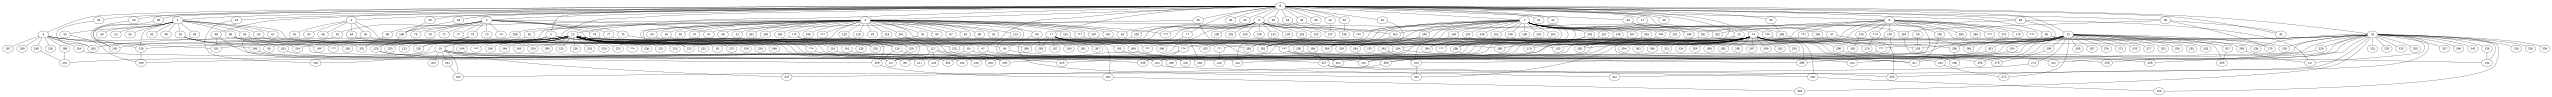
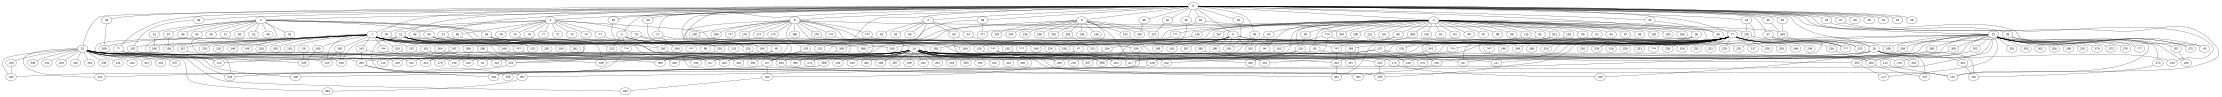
  graph {
    fontname="Liberation Mono"
    node [fontname="Liberation Mono"]
    edge [fontname="Liberation Mono"]
    0
    1
    2
    3
    4
    5
    6
    7
    8
    9
    10
    11
    12
    13
    14
    15
    16
    17
    18
    19
    20
    21
    22
    23
    24
    25
    26
    27
    28
    29
    30
    31
    32
    33
    34
    35
    36
    37
    38
    39
    40
    41
    42
    44
    45
    46
    47
    48
    49
    50
    51
    52
    53
    54
    55
    56
    57
    58
    60
    61
    218
    245
    64
    66
    65
    62
    63
    184
-   67
    68
    69
    70
    71
    72
    73
    74
    75
    76
    77
    78
    79
    229
    80
    81
    82
    83
    84
    85
    86
    87
    88
    89
    90
    91
    92
    93
    94
    95
    96
    97
    98
    99
    100
    101
    102
    103
    104
    105
    106
    107
    108
    109
    110
    111
    112
    113
    114
    115
    116
    118
    119
    120
    121
    122
    123
    124
    125
    131
    128
    130
    132
    133
    134
    129
    136
    137
    138
    135
    139
    126
    127
    140
    141
    142
    143
    144
    145
    146
    147
    148
    149
    150
    151
    152
    153
    154
    155
    156
    157
    158
    159
    160
    161
    162
    163
    164
    165
    166
    167
    168
    169
    170
    222
    171
    172
    173
    174
    175
    176
    177
    178
    179
    180
    181
    182
    183
    185
    186
    192
    194
    195
    196
    193
    187
    188
    189
    190
    191
    197
    198
    199
    200
    201
    202
    203
    204
    205
    206
    207
    208
    209
    210
    211
    212
    213
    214
    215
    216
    217
    219
    220
    221
    223
    224
    225
    226
    227
    228
    230
    231
    232
    233
    234
    235
    236
    237
    238
    239
    240
    241
    242
    243
    244
    246
    247
    248
    249
    256
    258
    259
    260
    261
    262
    257
    264
    265
    266
    267
    268
    269
    270
    271
    272
    273
    274
    275
    276
    277
    263
    250
    251
    252
    253
    254
    255
    295
    278
    279
    280
    281
    282
    283
    284
    285
    286
    287
    288
    289
    290
    291
    292
    293
    294
    296
    297
    298
    299
    300
    301
    302
    303
    304
    305
    306
    307
    308
    309
    310
    311
    312
+   313
    314
    315
    316
    317
    318
    319
    320
    321
    322
    323
    324
    325
    326
    327
    328
    329
    330
    331
    332
    333
    334
    335
    336
    337
    338
    339
    340
    341
    342
    343
    344
    345
    346
    347
    348
    349
    59
    117
    0 -- 1
    0 -- 2
    0 -- 3
    0 -- 4
    0 -- 5
    0 -- 6
    0 -- 7
    0 -- 8
    0 -- 9
    0 -- 10
    0 -- 11
    0 -- 12
    0 -- 13
    0 -- 14
    0 -- 15
    0 -- 16
    0 -- 17
    0 -- 18
    0 -- 19
    0 -- 20
    0 -- 21
    0 -- 22
    0 -- 23
    0 -- 24
    0 -- 25
    0 -- 26
    0 -- 27
    0 -- 28
    0 -- 29
    0 -- 30
    0 -- 31
    0 -- 32
    0 -- 33
    0 -- 34
    0 -- 35
    0 -- 36
    0 -- 37
    0 -- 38
    0 -- 39
    0 -- 40
    0 -- 41
    0 -- 42
    0 -- 44
    0 -- 45
    0 -- 46
    0 -- 47
    1 -- 48
    1 -- 49
    1 -- 50
    1 -- 51
    1 -- 52
    1 -- 53
    1 -- 54
    1 -- 55
    1 -- 56
    1 -- 57
    1 -- 58
    1 -- 60
    1 -- 61
    1 -- 218
    1 -- 245
    2 -- 64
    2 -- 66
    2 -- 65
    2 -- 62
    2 -- 63
    2 -- 184
-   3 -- 67
    3 -- 68
    3 -- 69
    3 -- 70
    3 -- 71
    3 -- 72
    3 -- 73
    3 -- 74
    3 -- 75
    3 -- 76
    3 -- 77
    3 -- 78
    3 -- 79
    3 -- 229
    4 -- 80
    4 -- 81
    4 -- 82
    4 -- 83
    4 -- 84
    4 -- 85
    4 -- 86
    4 -- 87
    4 -- 88
    4 -- 89
    4 -- 90
    4 -- 91
    4 -- 92
    4 -- 93
    4 -- 94
    4 -- 95
    4 -- 96
    4 -- 97
    4 -- 98
    4 -- 99
    4 -- 100
    4 -- 101
    4 -- 102
    4 -- 103
    4 -- 104
    4 -- 105
    4 -- 106
    4 -- 107
    4 -- 108
    4 -- 109
    4 -- 110
    4 -- 111
    4 -- 112
    4 -- 113
    4 -- 114
    4 -- 115
    4 -- 116
    4 -- 118
    4 -- 119
    4 -- 120
    4 -- 121
    5 -- 122
    5 -- 123
    5 -- 124
    5 -- 125
    5 -- 131
    6 -- 131
    6 -- 128
    6 -- 130
    6 -- 132
    6 -- 133
    6 -- 134
    6 -- 129
    6 -- 136
    6 -- 137
    6 -- 138
    6 -- 135
    6 -- 139
    6 -- 126
    6 -- 127
    7 -- 140
    7 -- 141
    7 -- 142
    7 -- 143
    7 -- 144
    7 -- 145
    7 -- 146
    7 -- 147
    7 -- 148
    7 -- 149
    7 -- 150
    7 -- 151
    7 -- 152
    7 -- 153
    7 -- 154
    7 -- 155
    7 -- 156
    7 -- 157
    7 -- 158
    7 -- 159
    7 -- 160
    7 -- 161
    7 -- 162
    7 -- 163
    7 -- 164
    7 -- 165
    7 -- 166
    7 -- 167
    7 -- 168
    7 -- 169
    7 -- 170
    7 -- 222
    8 -- 184
    8 -- 171
    8 -- 172
    8 -- 173
    8 -- 174
    8 -- 175
    8 -- 176
    8 -- 177
    8 -- 178
    8 -- 179
    8 -- 180
    8 -- 181
    8 -- 182
    8 -- 183
    8 -- 185
    8 -- 186
    9 -- 192
    9 -- 194
    9 -- 195
    9 -- 196
    9 -- 193
    9 -- 187
    9 -- 188
    9 -- 189
    9 -- 190
    9 -- 191
    10 -- 100
    11 -- 197
    11 -- 198
    11 -- 199
    11 -- 200
    11 -- 201
    11 -- 202
    11 -- 203
    11 -- 204
    11 -- 205
    11 -- 206
    11 -- 207
    11 -- 208
    12 -- 16
    12 -- 47
    12 -- 218
    12 -- 245
    12 -- 229
    12 -- 222
    12 -- 209
    12 -- 210
    12 -- 211
    12 -- 212
    12 -- 213
    12 -- 214
    12 -- 215
    12 -- 216
    12 -- 217
    12 -- 219
    12 -- 220
    12 -- 221
    12 -- 223
    12 -- 224
    12 -- 225
    12 -- 226
    12 -- 227
    12 -- 228
    12 -- 230
    12 -- 231
    12 -- 232
    12 -- 233
    12 -- 234
    12 -- 235
    12 -- 236
    12 -- 237
    12 -- 238
    12 -- 239
    12 -- 240
    12 -- 241
    12 -- 242
    12 -- 243
    12 -- 244
    12 -- 246
    12 -- 247
    12 -- 248
    12 -- 249
    13 -- 256
    13 -- 258
    13 -- 259
    13 -- 260
    13 -- 261
    13 -- 262
    13 -- 257
    13 -- 264
    13 -- 265
    13 -- 266
    13 -- 267
    13 -- 268
    13 -- 269
    13 -- 270
    13 -- 271
    13 -- 272
    13 -- 273
    13 -- 274
    13 -- 275
    13 -- 276
    13 -- 277
    13 -- 263
    13 -- 250
    13 -- 251
    13 -- 252
    13 -- 253
    13 -- 254
    13 -- 255
    13 -- 295
    14 -- 58
    14 -- 127
    14 -- 295
    14 -- 278
    14 -- 279
    14 -- 280
    14 -- 281
    14 -- 282
    14 -- 283
    14 -- 284
    14 -- 285
    14 -- 286
    14 -- 287
    14 -- 288
    14 -- 289
    14 -- 290
    14 -- 291
    14 -- 292
    14 -- 293
    14 -- 294
    14 -- 296
    14 -- 297
    14 -- 298
    14 -- 299
    14 -- 300
    14 -- 301
    14 -- 302
    14 -- 303
    14 -- 304
    14 -- 305
    14 -- 306
    14 -- 307
    14 -- 308
    14 -- 309
    14 -- 310
    14 -- 311
    14 -- 312
+   14 -- 313
    14 -- 314
    15 -- 204
    15 -- 315
    15 -- 316
    15 -- 317
    15 -- 318
    15 -- 319
    15 -- 320
    15 -- 321
    15 -- 322
    15 -- 323
    15 -- 324
    15 -- 325
    15 -- 326
-   320 -- 327
+   15 -- 327
    15 -- 328
    15 -- 329
    15 -- 330
    15 -- 331
    15 -- 332
    15 -- 333
    15 -- 334
    15 -- 335
    15 -- 336
    15 -- 337
    15 -- 338
    15 -- 339
    15 -- 340
    15 -- 341
    15 -- 342
    16 -- 127
    16 -- 343
    16 -- 344
    16 -- 345
    16 -- 346
    16 -- 347
    16 -- 348
    16 -- 349
    17 -- 206
    17 -- 286
    18 -- 163
    19 -- 245
    21 -- 155
+   21 -- 313
    22 -- 99
    23 -- 124
    23 -- 327
    24 -- 349
-   25 -- 67
    25 -- 183
    27 -- 255
    28 -- 162
    28 -- 295
    28 -- 317
    29 -- 195
    30 -- 218
    33 -- 160
    34 -- 229
    34 -- 181
    35 -- 100
    37 -- 212
    37 -- 260
    38 -- 121
    38 -- 141
    39 -- 41
    39 -- 154
    39 -- 275
    40 -- 127
    40 -- 192
    42 -- 137
    44 -- 104
    44 -- 339
    45 -- 236
    45 -- 319
    46 -- 136
    47 -- 286
    47 -- 298
    52 -- 148
    53 -- 309
    54 -- 325
    56 -- 105
    56 -- 234
    56 -- 246
    57 -- 150
    60 -- 89
    60 -- 122
    60 -- 300
    218 -- 309
    64 -- 213
    65 -- 126
    65 -- 308
    184 -- 255
    68 -- 325
    69 -- 120
    75 -- 310
    77 -- 156
    78 -- 153
    79 -- 125
    79 -- 226
    80 -- 252
    82 -- 189
    85 -- 228
    85 -- 326
    86 -- 203
    86 -- 283
    92 -- 94
    92 -- 195
    94 -- 338
    95 -- 119
    96 -- 126
    100 -- 225
    101 -- 296
    101 -- 117
    104 -- 250
    107 -- 180
    108 -- 192
    110 -- 208
    111 -- 168
    113 -- 255
    114 -- 193
    114 -- 297
    114 -- 307
    115 -- 147
    118 -- 235
    119 -- 120
    119 -- 296
    120 -- 202
    124 -- 221
    124 -- 346
    125 -- 298
    125 -- 301
    128 -- 213
    132 -- 312
    126 -- 127
    142 -- 271
    143 -- 204
    143 -- 300
    144 -- 179
    145 -- 155
    145 -- 198
    147 -- 183
    147 -- 251
    149 -- 259
    151 -- 282
    154 -- 341
    156 -- 264
    157 -- 221
    159 -- 299
    160 -- 324
    162 -- 211
    163 -- 198
    164 -- 184
    167 -- 304
    168 -- 227
    169 -- 329
    172 -- 242
    174 -- 279
    176 -- 302
    178 -- 227
    178 -- 282
    181 -- 212
    182 -- 327
    194 -- 315
    196 -- 243
    193 -- 291
    188 -- 243
    189 -- 307
+   197 -- 313
    200 -- 326
    202 -- 334
    204 -- 258
    204 -- 346
    205 -- 221
    210 -- 289
    211 -- 236
    214 -- 312
    221 -- 322
    227 -- 284
    227 -- 324
    241 -- 327
    242 -- 259
    259 -- 283
    257 -- 265
    264 -- 272
    268 -- 278
    269 -- 317
    271 -- 348
    274 -- 345
    263 -- 289
    254 -- 308
    295 -- 305
    284 -- 323
    288 -- 328
    289 -- 347
    336 -- 341
    343 -- 345
    59 -- 329
    117 -- 166
    117 -- 217
    117 -- 228
    117 -- 321
  }
